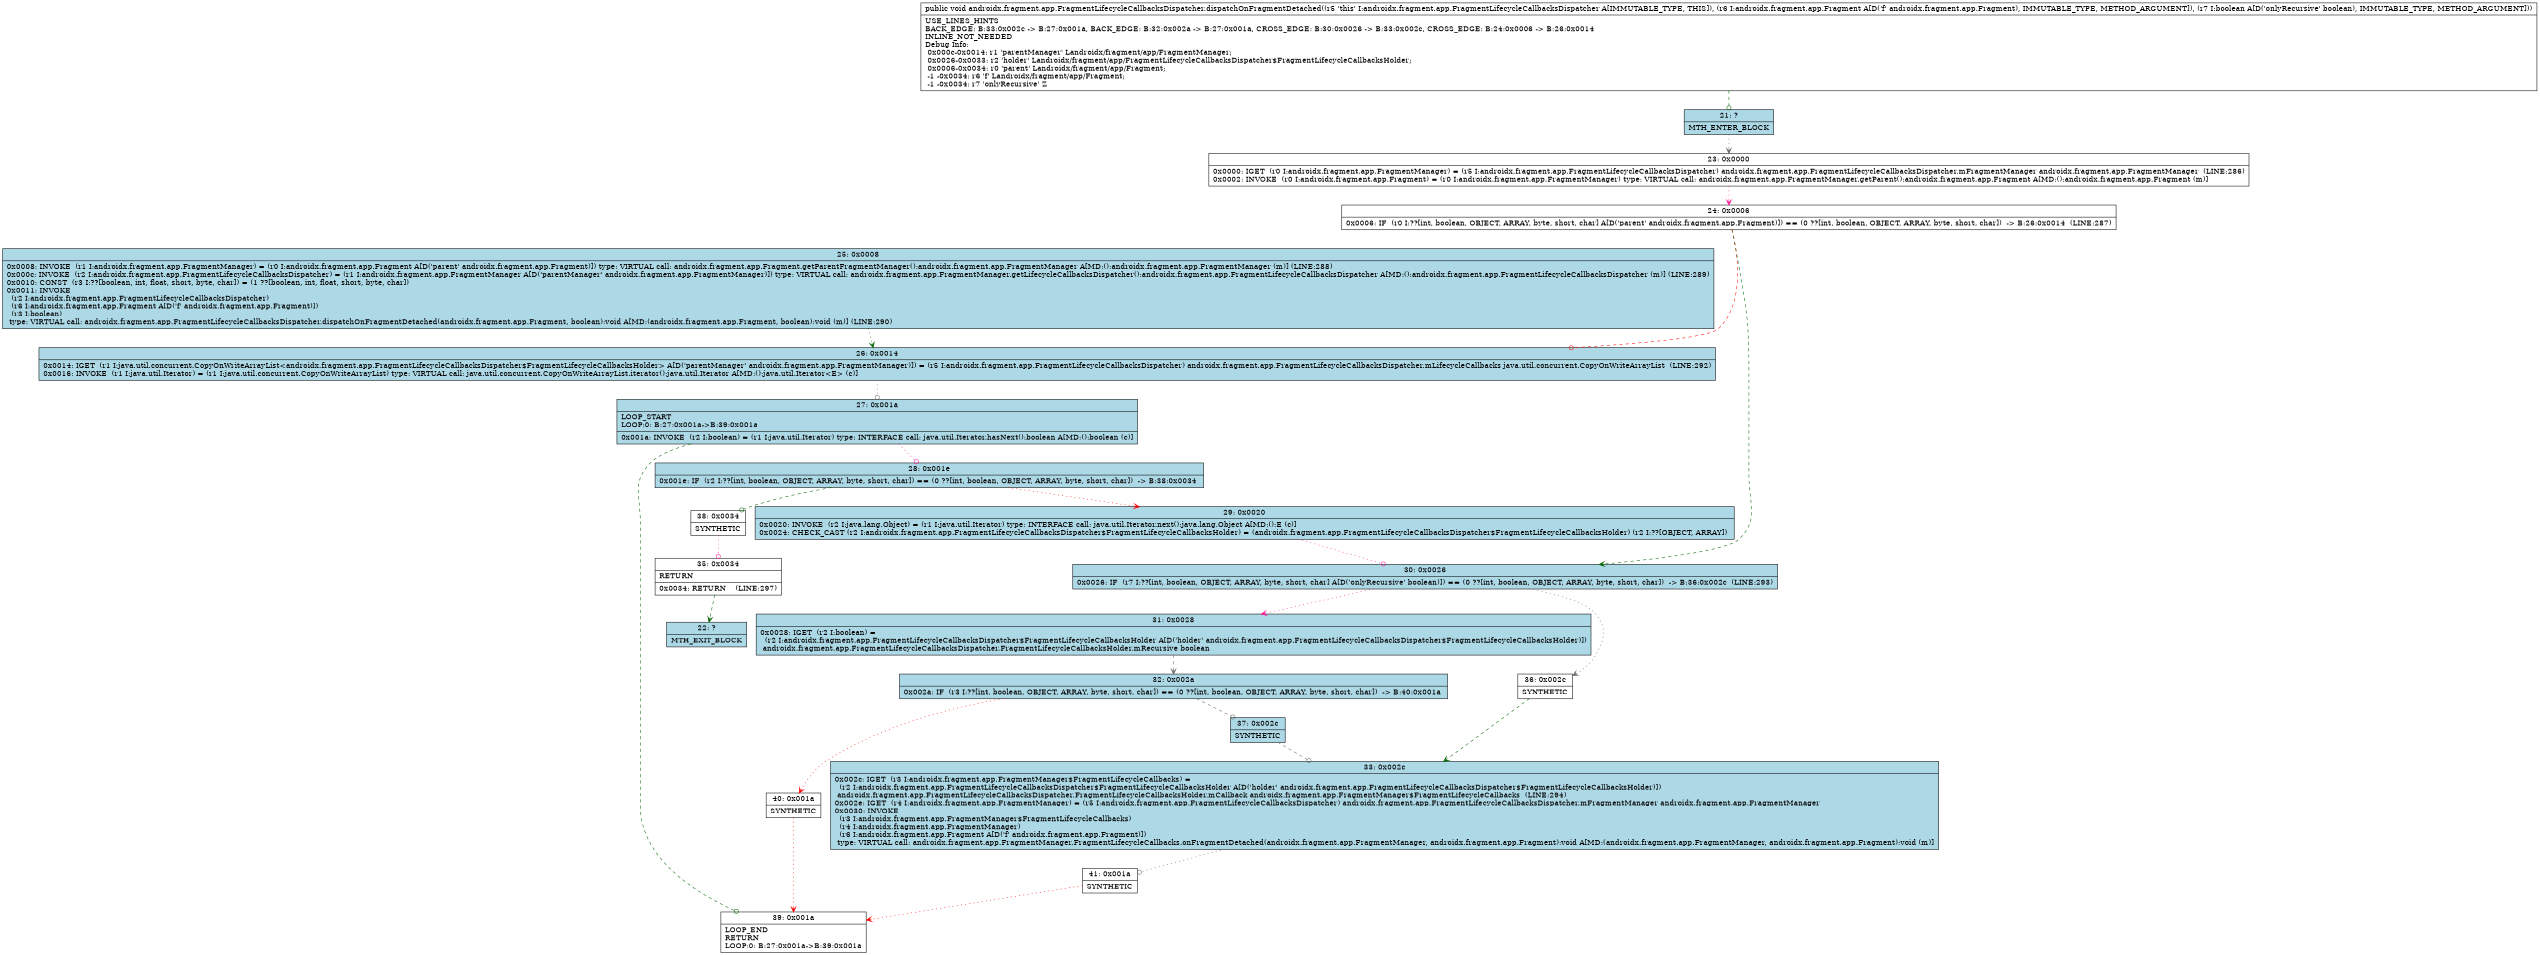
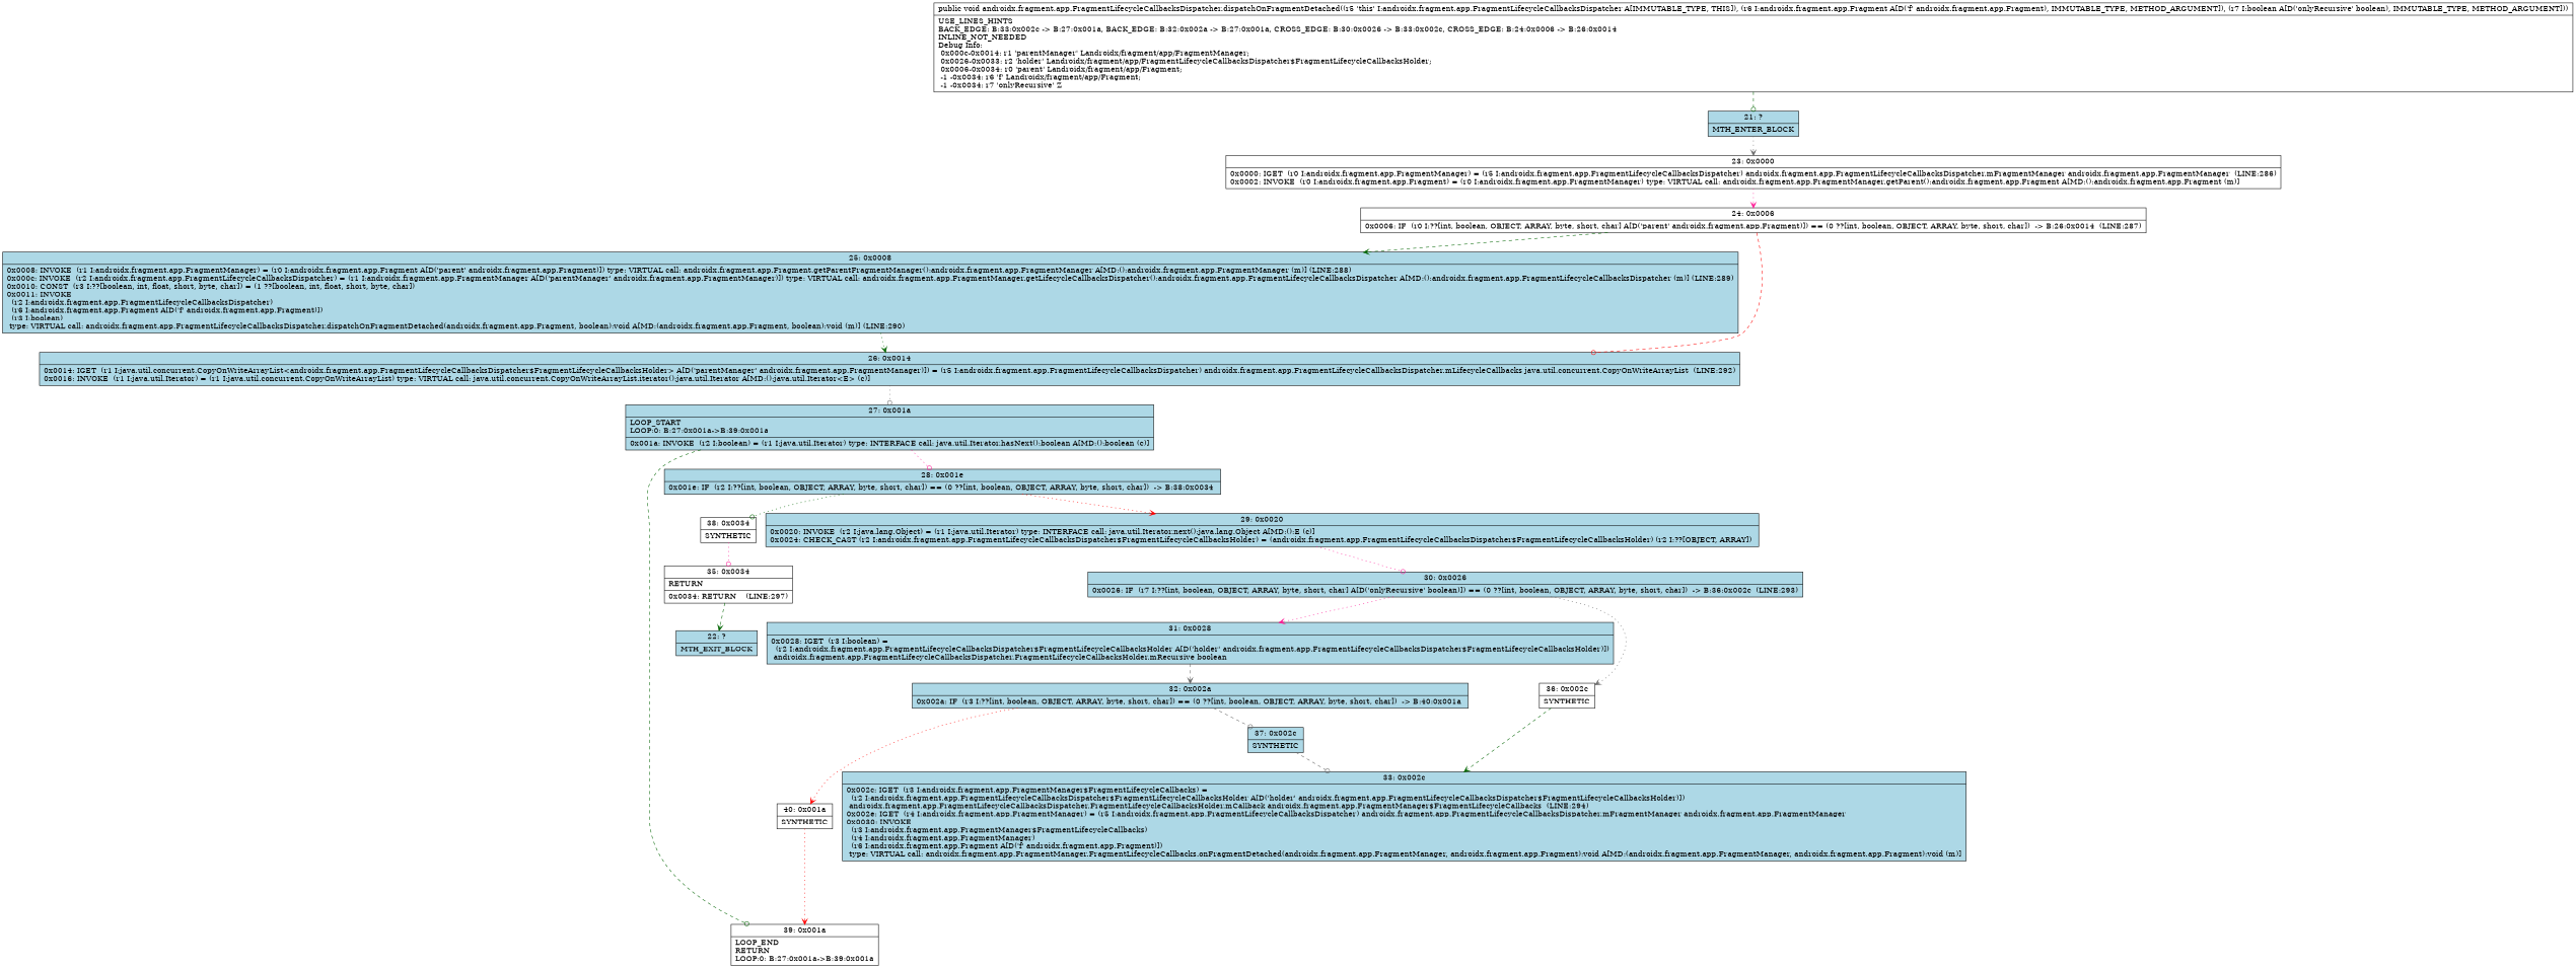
  digraph {
    node [fillcolor=lightblue shape=record style=filled]
    edge [arrowhead=vee color=gray40 style=dotted]
    n1 [label="{21\:\ ?|MTH_ENTER_BLOCK\l}"]
    n2 [fillcolor=white label="{23\:\ 0x0000|0x0000: IGET  (r0 I:androidx.fragment.app.FragmentManager) = (r5 I:androidx.fragment.app.FragmentLifecycleCallbacksDispatcher) androidx.fragment.app.FragmentLifecycleCallbacksDispatcher.mFragmentManager androidx.fragment.app.FragmentManager  (LINE:286)\l0x0002: INVOKE  (r0 I:androidx.fragment.app.Fragment) = (r0 I:androidx.fragment.app.FragmentManager) type: VIRTUAL call: androidx.fragment.app.FragmentManager.getParent():androidx.fragment.app.Fragment A[MD:():androidx.fragment.app.Fragment (m)]\l}"]
    n3 [fillcolor=white label="{24\:\ 0x0006|0x0006: IF  (r0 I:??[int, boolean, OBJECT, ARRAY, byte, short, char] A[D('parent' androidx.fragment.app.Fragment)]) == (0 ??[int, boolean, OBJECT, ARRAY, byte, short, char])  \-\> B:26:0x0014  (LINE:287)\l}"]
    n4 [label="{25\:\ 0x0008|0x0008: INVOKE  (r1 I:androidx.fragment.app.FragmentManager) = (r0 I:androidx.fragment.app.Fragment A[D('parent' androidx.fragment.app.Fragment)]) type: VIRTUAL call: androidx.fragment.app.Fragment.getParentFragmentManager():androidx.fragment.app.FragmentManager A[MD:():androidx.fragment.app.FragmentManager (m)] (LINE:288)\l0x000c: INVOKE  (r2 I:androidx.fragment.app.FragmentLifecycleCallbacksDispatcher) = (r1 I:androidx.fragment.app.FragmentManager A[D('parentManager' androidx.fragment.app.FragmentManager)]) type: VIRTUAL call: androidx.fragment.app.FragmentManager.getLifecycleCallbacksDispatcher():androidx.fragment.app.FragmentLifecycleCallbacksDispatcher A[MD:():androidx.fragment.app.FragmentLifecycleCallbacksDispatcher (m)] (LINE:289)\l0x0010: CONST  (r3 I:??[boolean, int, float, short, byte, char]) = (1 ??[boolean, int, float, short, byte, char]) \l0x0011: INVOKE  \l  (r2 I:androidx.fragment.app.FragmentLifecycleCallbacksDispatcher)\l  (r6 I:androidx.fragment.app.Fragment A[D('f' androidx.fragment.app.Fragment)])\l  (r3 I:boolean)\l type: VIRTUAL call: androidx.fragment.app.FragmentLifecycleCallbacksDispatcher.dispatchOnFragmentDetached(androidx.fragment.app.Fragment, boolean):void A[MD:(androidx.fragment.app.Fragment, boolean):void (m)] (LINE:290)\l}"]
    n5 [label="{26\:\ 0x0014|0x0014: IGET  (r1 I:java.util.concurrent.CopyOnWriteArrayList\<androidx.fragment.app.FragmentLifecycleCallbacksDispatcher$FragmentLifecycleCallbacksHolder\> A[D('parentManager' androidx.fragment.app.FragmentManager)]) = (r5 I:androidx.fragment.app.FragmentLifecycleCallbacksDispatcher) androidx.fragment.app.FragmentLifecycleCallbacksDispatcher.mLifecycleCallbacks java.util.concurrent.CopyOnWriteArrayList  (LINE:292)\l0x0016: INVOKE  (r1 I:java.util.Iterator) = (r1 I:java.util.concurrent.CopyOnWriteArrayList) type: VIRTUAL call: java.util.concurrent.CopyOnWriteArrayList.iterator():java.util.Iterator A[MD:():java.util.Iterator\<E\> (c)]\l}"]
    n6 [label="{27\:\ 0x001a|LOOP_START\lLOOP:0: B:27:0x001a\-\>B:39:0x001a\l|0x001a: INVOKE  (r2 I:boolean) = (r1 I:java.util.Iterator) type: INTERFACE call: java.util.Iterator.hasNext():boolean A[MD:():boolean (c)]\l}"]
    n7 [label="{28\:\ 0x001e|0x001e: IF  (r2 I:??[int, boolean, OBJECT, ARRAY, byte, short, char]) == (0 ??[int, boolean, OBJECT, ARRAY, byte, short, char])  \-\> B:38:0x0034 \l}"]
    n8 [fillcolor=white label="{39\:\ 0x001a|LOOP_END\lRETURN\lLOOP:0: B:27:0x001a\-\>B:39:0x001a\l}"]
    n9 [label="{29\:\ 0x0020|0x0020: INVOKE  (r2 I:java.lang.Object) = (r1 I:java.util.Iterator) type: INTERFACE call: java.util.Iterator.next():java.lang.Object A[MD:():E (c)]\l0x0024: CHECK_CAST (r2 I:androidx.fragment.app.FragmentLifecycleCallbacksDispatcher$FragmentLifecycleCallbacksHolder) = (androidx.fragment.app.FragmentLifecycleCallbacksDispatcher$FragmentLifecycleCallbacksHolder) (r2 I:??[OBJECT, ARRAY]) \l}"]
    n10 [fillcolor=white label="{38\:\ 0x0034|SYNTHETIC\l}"]
    n11 [label="{30\:\ 0x0026|0x0026: IF  (r7 I:??[int, boolean, OBJECT, ARRAY, byte, short, char] A[D('onlyRecursive' boolean)]) == (0 ??[int, boolean, OBJECT, ARRAY, byte, short, char])  \-\> B:36:0x002c  (LINE:293)\l}"]
    n12 [fillcolor=white label="{35\:\ 0x0034|RETURN\l|0x0034: RETURN    (LINE:297)\l}"]
-   n13 [label="{31\:\ 0x0028|0x0028: IGET  (r2 I:boolean) = \l  (r2 I:androidx.fragment.app.FragmentLifecycleCallbacksDispatcher$FragmentLifecycleCallbacksHolder A[D('holder' androidx.fragment.app.FragmentLifecycleCallbacksDispatcher$FragmentLifecycleCallbacksHolder)])\l androidx.fragment.app.FragmentLifecycleCallbacksDispatcher.FragmentLifecycleCallbacksHolder.mRecursive boolean \l}"]
+   n13 [label="{31\:\ 0x0028|0x0028: IGET  (r3 I:boolean) = \l  (r2 I:androidx.fragment.app.FragmentLifecycleCallbacksDispatcher$FragmentLifecycleCallbacksHolder A[D('holder' androidx.fragment.app.FragmentLifecycleCallbacksDispatcher$FragmentLifecycleCallbacksHolder)])\l androidx.fragment.app.FragmentLifecycleCallbacksDispatcher.FragmentLifecycleCallbacksHolder.mRecursive boolean \l}"]
    n14 [fillcolor=white label="{36\:\ 0x002c|SYNTHETIC\l}"]
    n15 [label="{32\:\ 0x002a|0x002a: IF  (r3 I:??[int, boolean, OBJECT, ARRAY, byte, short, char]) == (0 ??[int, boolean, OBJECT, ARRAY, byte, short, char])  \-\> B:40:0x001a \l}"]
    n16 [label="{33\:\ 0x002c|0x002c: IGET  (r3 I:androidx.fragment.app.FragmentManager$FragmentLifecycleCallbacks) = \l  (r2 I:androidx.fragment.app.FragmentLifecycleCallbacksDispatcher$FragmentLifecycleCallbacksHolder A[D('holder' androidx.fragment.app.FragmentLifecycleCallbacksDispatcher$FragmentLifecycleCallbacksHolder)])\l androidx.fragment.app.FragmentLifecycleCallbacksDispatcher.FragmentLifecycleCallbacksHolder.mCallback androidx.fragment.app.FragmentManager$FragmentLifecycleCallbacks  (LINE:294)\l0x002e: IGET  (r4 I:androidx.fragment.app.FragmentManager) = (r5 I:androidx.fragment.app.FragmentLifecycleCallbacksDispatcher) androidx.fragment.app.FragmentLifecycleCallbacksDispatcher.mFragmentManager androidx.fragment.app.FragmentManager \l0x0030: INVOKE  \l  (r3 I:androidx.fragment.app.FragmentManager$FragmentLifecycleCallbacks)\l  (r4 I:androidx.fragment.app.FragmentManager)\l  (r6 I:androidx.fragment.app.Fragment A[D('f' androidx.fragment.app.Fragment)])\l type: VIRTUAL call: androidx.fragment.app.FragmentManager.FragmentLifecycleCallbacks.onFragmentDetached(androidx.fragment.app.FragmentManager, androidx.fragment.app.Fragment):void A[MD:(androidx.fragment.app.FragmentManager, androidx.fragment.app.Fragment):void (m)]\l}"]
    n17 [label="{37\:\ 0x002c|SYNTHETIC\l}"]
    n18 [fillcolor=white label="{40\:\ 0x001a|SYNTHETIC\l}"]
-   n19 [fillcolor=white label="{41\:\ 0x001a|SYNTHETIC\l}"]
    n20 [label="{22\:\ ?|MTH_EXIT_BLOCK\l}"]
    n21 [fillcolor=white label="{public void androidx.fragment.app.FragmentLifecycleCallbacksDispatcher.dispatchOnFragmentDetached((r5 'this' I:androidx.fragment.app.FragmentLifecycleCallbacksDispatcher A[IMMUTABLE_TYPE, THIS]), (r6 I:androidx.fragment.app.Fragment A[D('f' androidx.fragment.app.Fragment), IMMUTABLE_TYPE, METHOD_ARGUMENT]), (r7 I:boolean A[D('onlyRecursive' boolean), IMMUTABLE_TYPE, METHOD_ARGUMENT]))  | USE_LINES_HINTS\lBACK_EDGE: B:33:0x002c \-\> B:27:0x001a, BACK_EDGE: B:32:0x002a \-\> B:27:0x001a, CROSS_EDGE: B:30:0x0026 \-\> B:33:0x002c, CROSS_EDGE: B:24:0x0006 \-\> B:26:0x0014\lINLINE_NOT_NEEDED\lDebug Info:\l  0x000c\-0x0014: r1 'parentManager' Landroidx\/fragment\/app\/FragmentManager;\l  0x0026\-0x0033: r2 'holder' Landroidx\/fragment\/app\/FragmentLifecycleCallbacksDispatcher$FragmentLifecycleCallbacksHolder;\l  0x0006\-0x0034: r0 'parent' Landroidx\/fragment\/app\/Fragment;\l  \-1 \-0x0034: r6 'f' Landroidx\/fragment\/app\/Fragment;\l  \-1 \-0x0034: r7 'onlyRecursive' Z\l}"]
    n1 -> n2
    n2 -> n3 [color=deeppink]
-   n3 -> n11 [color=darkgreen style=dashed]
+   n3 -> n4 [color=darkgreen style=dashed]
    n3 -> n5 [arrowhead=odot color=red style=dashed]
    n4 -> n5 [color=darkgreen]
    n5 -> n6 [arrowhead=odot]
    n6 -> n7 [arrowhead=odot color=deeppink]
    n6 -> n8 [arrowhead=odot color=darkgreen style=dashed]
    n7 -> n9 [color=red]
-   n7 -> n10 [arrowhead=odot color=darkgreen style=dashed]
+   n7 -> n10 [arrowhead=odot color=darkgreen]
    n9 -> n11 [arrowhead=odot color=deeppink]
    n10 -> n12 [arrowhead=odot color=deeppink]
    n11 -> n13 [color=deeppink]
    n11 -> n14
    n12 -> n20 [color=darkgreen style=dashed]
    n13 -> n15 [style=dashed]
    n14 -> n16 [color=darkgreen style=dashed]
    n15 -> n17 [arrowhead=odot style=dashed]
    n15 -> n18 [color=red]
-   n16 -> n19 [arrowhead=odot]
    n17 -> n16 [arrowhead=odot style=dashed]
    n18 -> n8 [color=red]
-   n19 -> n8 [color=red]
    n21 -> n1 [arrowhead=odot color=darkgreen style=dashed]
  }
